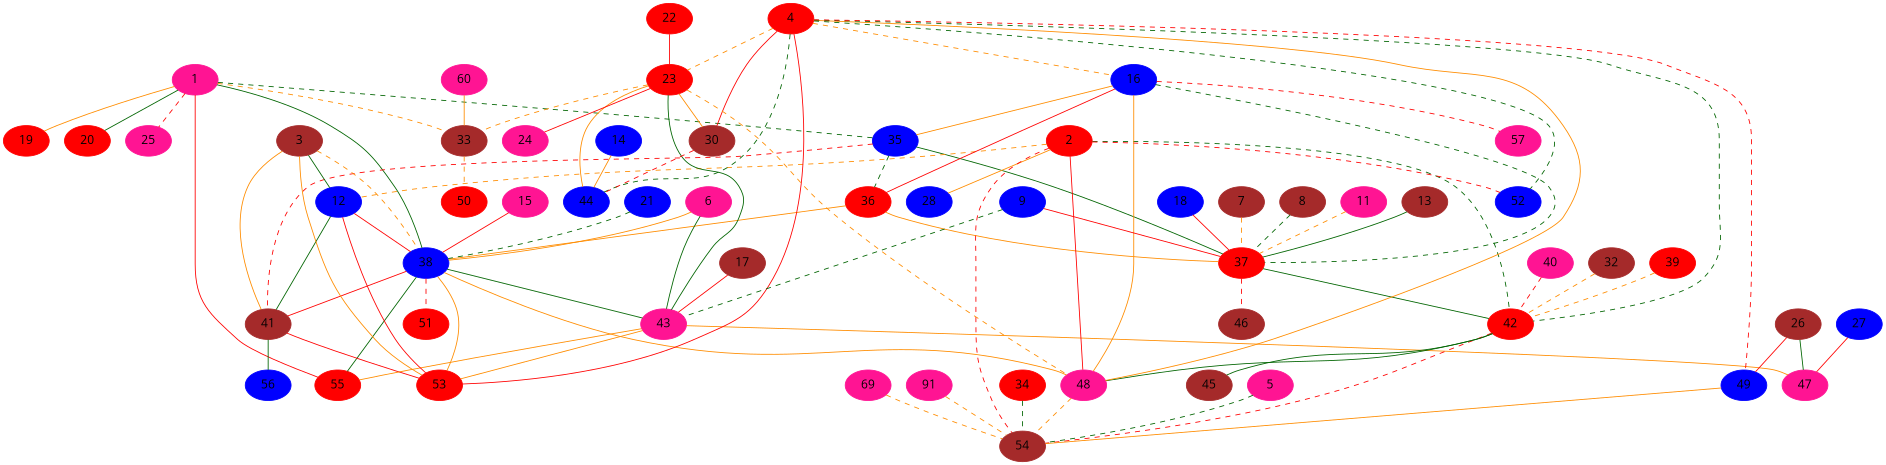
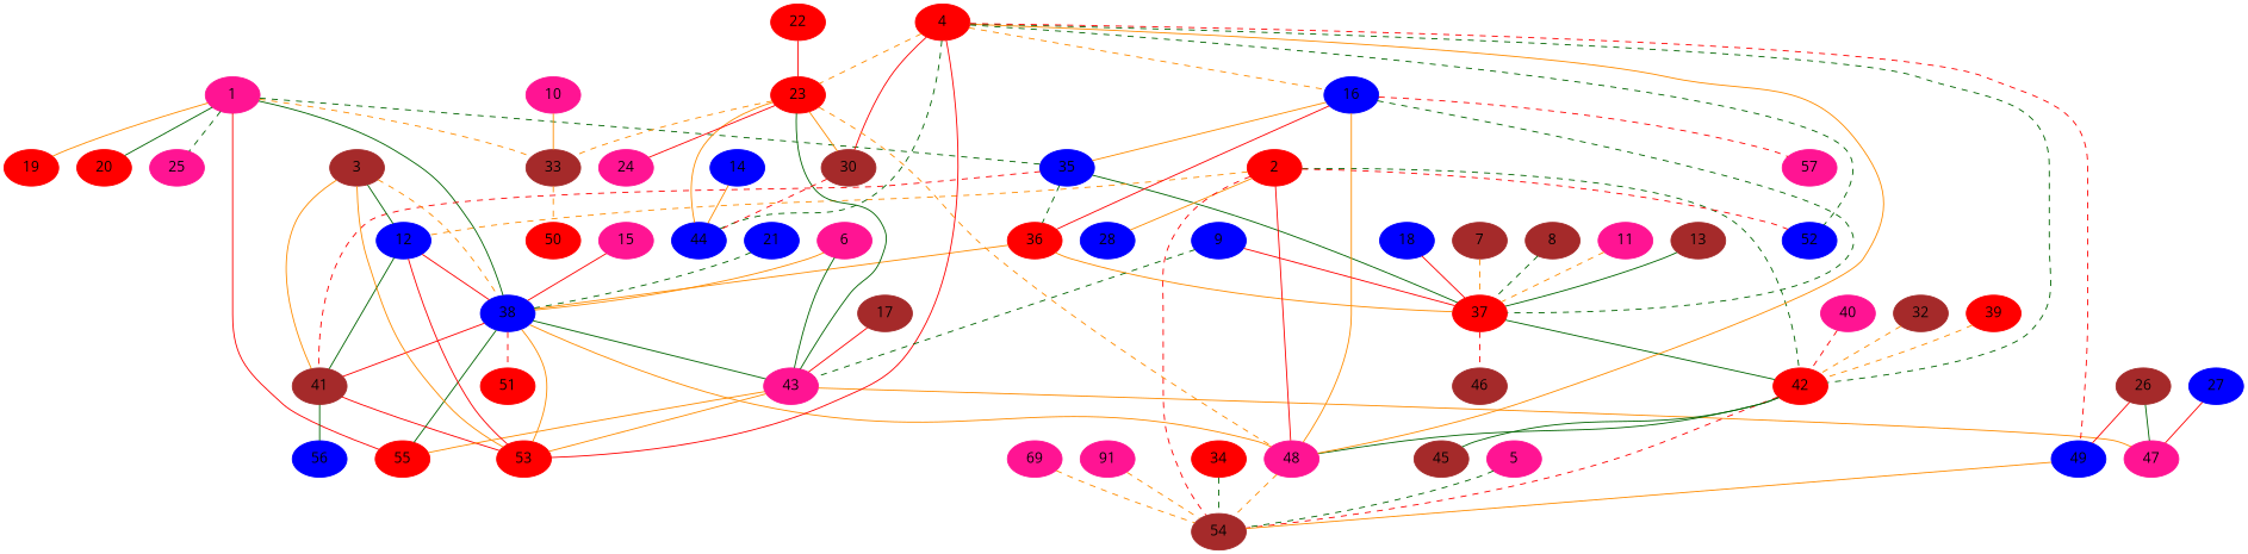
  graph {
    fontname="Open Sans"
    node [color=red fontname="Open Sans" style=filled]
    edge [color=darkorange fontname="Open Sans" style=solid weight=1.0]
    19
    1 [color=deeppink]
    20
    25 [color=deeppink]
    33 [color=brown]
    35 [color=blue]
    38 [color=blue]
    55
    50
    41 [color=brown]
    37
    36
    43 [color=deeppink]
    48 [color=deeppink]
    53
    51
    47 [color=deeppink]
    2
    12 [color=blue]
    28 [color=blue]
    42
    52 [color=blue]
    54 [color=brown]
    45 [color=brown]
    3 [color=brown]
    56 [color=blue]
    4
    16 [color=blue]
    23
    30 [color=brown]
    44 [color=blue]
    49 [color=blue]
    57 [color=deeppink]
    24 [color=deeppink]
    5 [color=deeppink]
    6 [color=deeppink]
    7 [color=brown]
    46 [color=brown]
    8 [color=brown]
    9 [color=blue]
-   10 [color=deeppink label=60]
+   10 [color=deeppink]
    11 [color=deeppink]
    13 [color=brown]
    14 [color=blue]
    15 [color=deeppink]
    17 [color=brown]
    18 [color=blue]
    21 [color=blue]
    22
    26 [color=brown]
    27 [color=blue]
    n52 [color=deeppink label=69]
    n53 [color=deeppink label=91]
    32 [color=brown]
    34
    39
    40 [color=deeppink]
    1 -- 19
    1 -- 20 [color=darkgreen]
-   1 -- 25 [color=red style=dashed]
+   1 -- 25 [color=darkgreen style=dashed]
    1 -- 33 [style=dashed]
    1 -- 35 [color=darkgreen style=dashed]
    1 -- 38 [color=darkgreen weight=2.0]
    1 -- 55 [color=red weight=2.0]
    33 -- 50 [style=dashed]
    35 -- 41 [color=red style=dashed]
    35 -- 37 [color=darkgreen weight=2.0]
    35 -- 36 [color=darkgreen style=dashed]
    38 -- 55 [color=darkgreen]
    38 -- 41 [color=red]
    38 -- 43 [color=darkgreen]
    38 -- 48
    38 -- 53
    38 -- 51 [color=red style=dashed weight=2.0]
    41 -- 53 [color=red]
    41 -- 56 [color=darkgreen]
    37 -- 42 [color=darkgreen]
    37 -- 46 [color=red style=dashed]
    36 -- 38
    36 -- 37 [weight=2.0]
    43 -- 55
    43 -- 53
    43 -- 47
    48 -- 54 [style=dashed]
    2 -- 48 [color=red weight=2.0]
    2 -- 12 [style=dashed]
    2 -- 28
    2 -- 42 [color=darkgreen style=dashed weight=2.0]
    2 -- 52 [color=red style=dashed]
    2 -- 54 [color=red style=dashed weight=2.0]
    12 -- 38 [color=red]
    12 -- 41 [color=darkgreen]
    12 -- 53 [color=red]
    42 -- 48 [color=darkgreen weight=2.0]
    42 -- 54 [color=red style=dashed]
    42 -- 45 [color=darkgreen]
    3 -- 38 [style=dashed]
    3 -- 41
    3 -- 53
    3 -- 12 [color=darkgreen]
    4 -- 48
    4 -- 53 [color=red]
    4 -- 42 [color=darkgreen style=dashed]
    4 -- 52 [color=darkgreen style=dashed]
    4 -- 16 [style=dashed]
    4 -- 23 [style=dashed weight=2.0]
    4 -- 30 [color=red weight=2.0]
    4 -- 44 [color=darkgreen style=dashed weight=2.0]
    4 -- 49 [color=red style=dashed]
    16 -- 35
    16 -- 37 [color=darkgreen style=dashed weight=2.0]
    16 -- 36 [color=red]
    16 -- 48
    16 -- 57 [color=red style=dashed]
    23 -- 33 [style=dashed]
    23 -- 43 [color=darkgreen]
    23 -- 48 [style=dashed]
    23 -- 30
    23 -- 44
    23 -- 24 [color=red]
    30 -- 44 [color=red style=dashed]
    49 -- 54
    5 -- 54 [color=darkgreen style=dashed]
    6 -- 38
    6 -- 43 [color=darkgreen weight=2.0]
    7 -- 37 [style=dashed]
    8 -- 37 [color=darkgreen style=dashed]
    9 -- 37 [color=red]
    9 -- 43 [color=darkgreen style=dashed]
    10 -- 33
    11 -- 37 [style=dashed]
    13 -- 37 [color=darkgreen]
    14 -- 44
    15 -- 38 [color=red]
    17 -- 43 [color=red]
    18 -- 37 [color=red]
    21 -- 38 [color=darkgreen style=dashed]
    22 -- 23 [color=red]
    26 -- 47 [color=darkgreen]
    26 -- 49 [color=red]
    27 -- 47 [color=red]
    n52 -- 54 [style=dashed]
    n53 -- 54 [style=dashed]
    32 -- 42 [style=dashed]
    34 -- 54 [color=darkgreen style=dashed]
    39 -- 42 [style=dashed]
    40 -- 42 [color=red style=dashed]
  }
